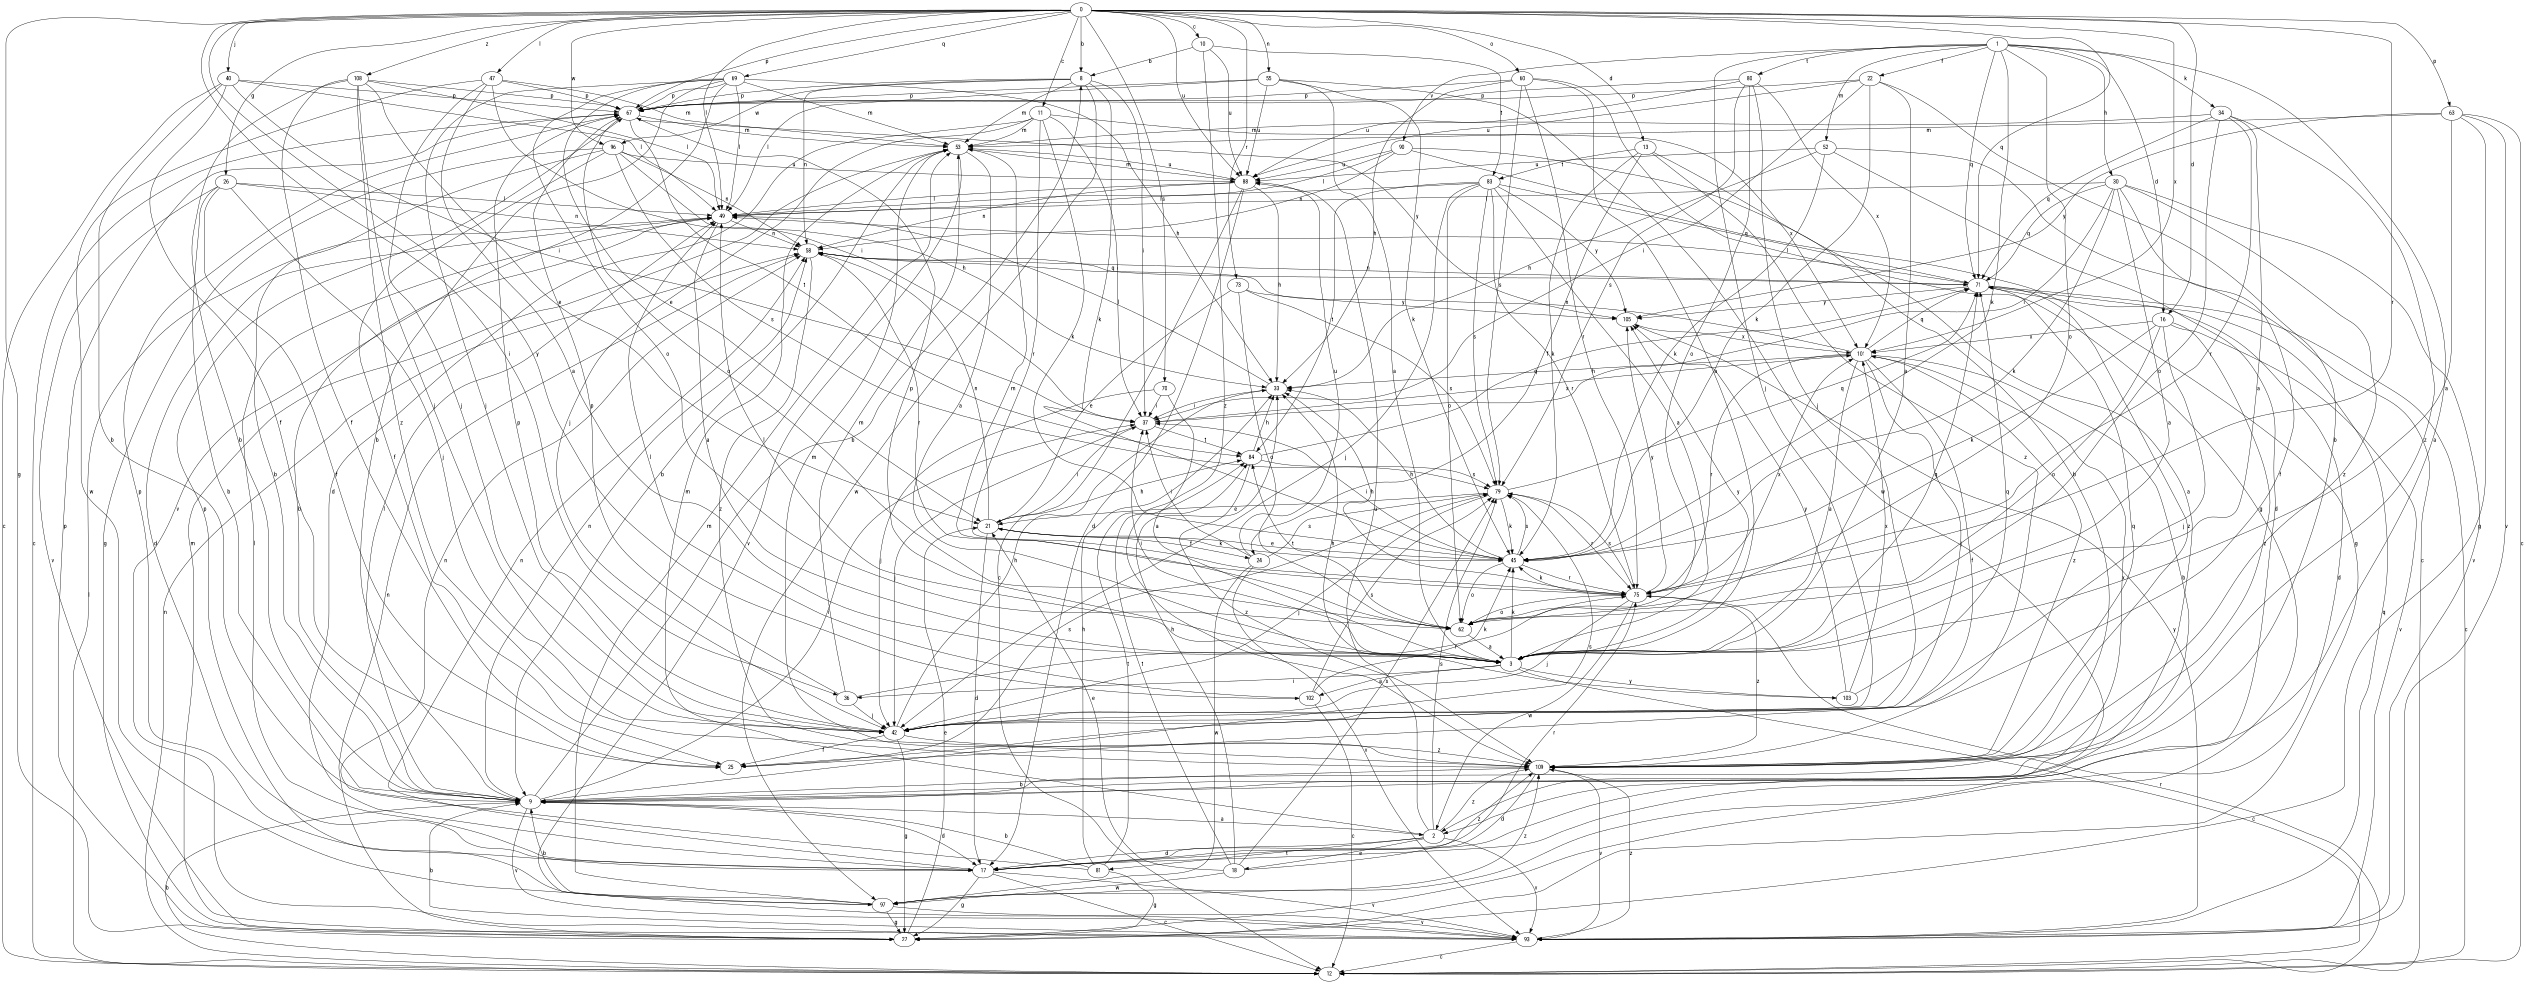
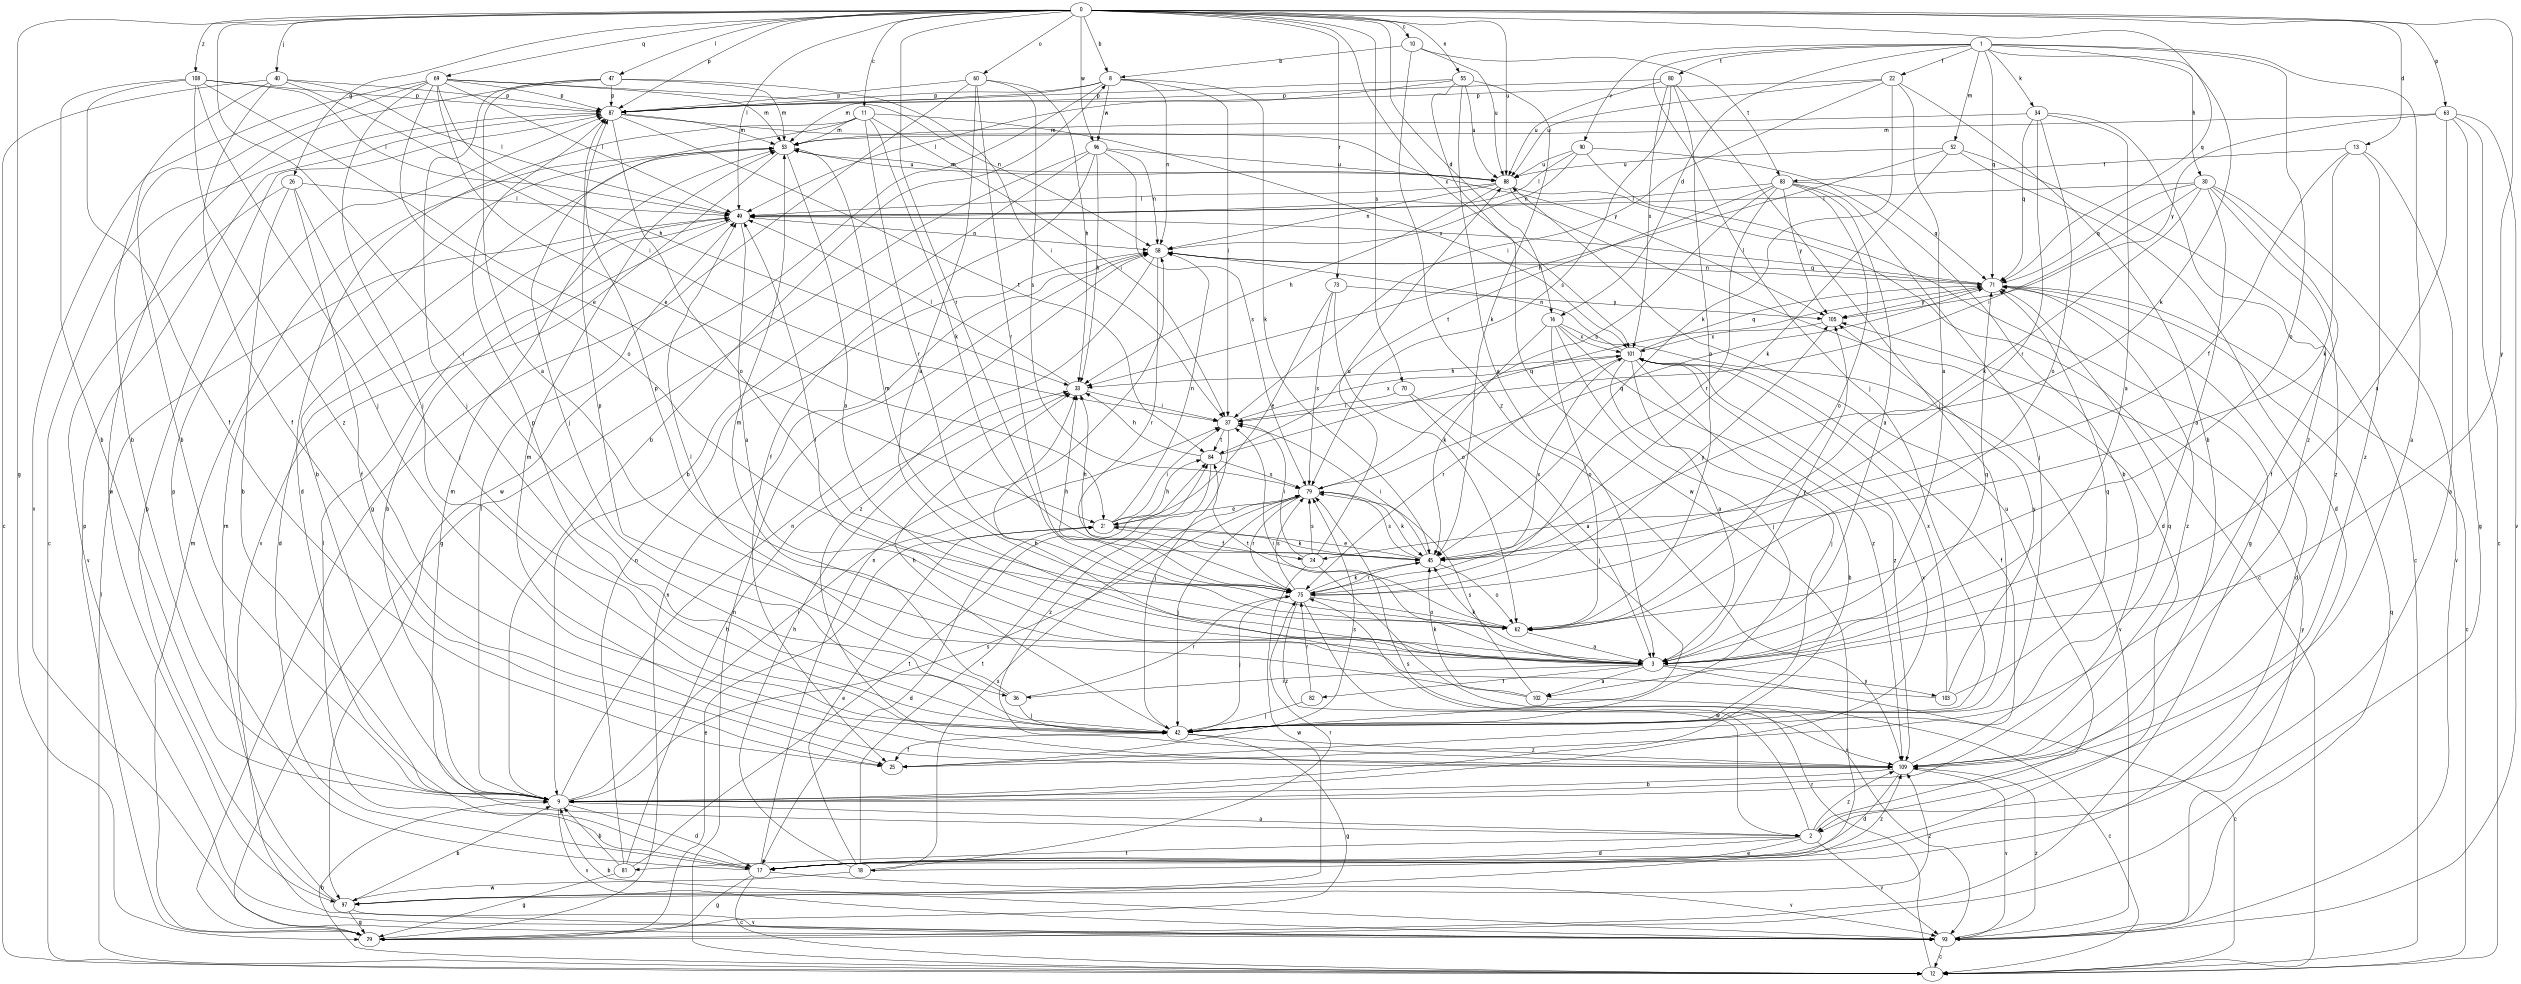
  strict digraph {
    fontname="Roboto Condensed"
    node [fontname="Roboto Condensed"]
    edge [fontname="Roboto Condensed"]
    0
    8
    10
    11
    13
    16
    26
-   29 [label=27]
+   29
    36
    40
    47
    49
    55
    60
    63
-   67
+   67 [label=87]
    69
    71
    73
    75
    n21 [label=70]
    88
    96
    101
    102
    108
    45
    53
    37
    58
    97
    109
    83
    42
    17
    2
    24
    62
    93
    9
    25
    21
    12
    3
    79
    33
    105
    84
    1
    22
    30
    n52 [label=34]
    52
    80
    90
    18
    81
+   82
    103
    0 -> 8 [label=b]
    0 -> 10 [label=c]
    0 -> 11 [label=c]
    0 -> 13 [label=d]
    0 -> 16 [label=d]
    0 -> 26 [label=g]
    0 -> 29 [label=g]
    0 -> 36 [label=i]
    0 -> 40 [label=j]
    0 -> 47 [label=l]
    0 -> 49 [label=l]
    0 -> 55 [label=n]
    0 -> 60 [label=o]
    0 -> 63 [label=p]
    0 -> 67 [label=p]
    0 -> 69 [label=q]
    0 -> 71 [label=q]
    0 -> 73 [label=r]
    0 -> 75 [label=r]
    0 -> n21 [label=s]
    0 -> 88 [label=u]
    0 -> 96 [label=w]
    0 -> 101 [label=x]
    0 -> 102 [label=y]
    0 -> 108 [label=z]
    8 -> 67 [label=p]
    8 -> 96 [label=w]
    8 -> 45 [label=k]
    8 -> 53 [label=m]
    8 -> 37 [label=i]
    8 -> 58 [label=n]
    8 -> 97 [label=w]
    10 -> 8 [label=b]
    10 -> 88 [label=u]
    10 -> 109 [label=z]
    10 -> 83 [label=t]
    11 -> 75 [label=r]
    11 -> 101 [label=x]
    11 -> 45 [label=k]
    11 -> 53 [label=m]
    11 -> 37 [label=i]
    11 -> 42 [label=j]
    11 -> 17 [label=d]
    13 -> 45 [label=k]
    13 -> 109 [label=z]
    13 -> 83 [label=t]
    13 -> 2 [label=a]
    13 -> 24 [label=f]
    16 -> 101 [label=x]
    16 -> 45 [label=k]
    16 -> 109 [label=z]
    16 -> 42 [label=j]
    16 -> 62 [label=o]
    16 -> 93 [label=v]
    26 -> 49 [label=l]
-   26 -> 58 [label=n]
+   69 -> 58 [label=n]
    26 -> 42 [label=j]
    26 -> 93 [label=v]
    26 -> 9 [label=b]
    26 -> 25 [label=f]
    29 -> 67 [label=p]
    29 -> 53 [label=m]
    29 -> 58 [label=n]
    29 -> 21 [label=e]
    36 -> 67 [label=p]
    36 -> 75 [label=r]
    36 -> 53 [label=m]
    36 -> 42 [label=j]
    40 -> 49 [label=l]
    40 -> 67 [label=p]
    40 -> 37 [label=i]
    40 -> 9 [label=b]
    40 -> 25 [label=f]
    40 -> 12 [label=c]
    47 -> 67 [label=p]
    47 -> 53 [label=m]
    47 -> 37 [label=i]
    47 -> 97 [label=w]
    47 -> 42 [label=j]
    47 -> 3 [label=a]
    49 -> 58 [label=n]
    49 -> 17 [label=d]
    49 -> 9 [label=b]
    49 -> 3 [label=a]
    55 -> 49 [label=l]
    55 -> 67 [label=p]
    55 -> 88 [label=u]
    55 -> 45 [label=k]
    55 -> 97 [label=w]
    55 -> 3 [label=a]
    60 -> 29 [label=g]
    60 -> 67 [label=p]
    60 -> 75 [label=r]
    60 -> 3 [label=a]
    60 -> 79 [label=s]
    60 -> 33 [label=h]
    63 -> 29 [label=g]
    63 -> 53 [label=m]
    63 -> 93 [label=v]
    63 -> 12 [label=c]
    63 -> 3 [label=a]
    63 -> 105 [label=y]
    67 -> 53 [label=m]
    67 -> 62 [label=o]
    67 -> 12 [label=c]
    67 -> 105 [label=y]
    67 -> 84 [label=t]
    69 -> 49 [label=l]
    69 -> 67 [label=p]
    69 -> 53 [label=m]
    69 -> 42 [label=j]
    69 -> 62 [label=o]
    69 -> 93 [label=v]
    69 -> 9 [label=b]
    69 -> 21 [label=e]
    69 -> 33 [label=h]
    71 -> 49 [label=l]
    71 -> 58 [label=n]
    71 -> 109 [label=z]
-   71 -> 17 [label=d]
+   17 -> 71 [label=d]
    71 -> 12 [label=c]
    71 -> 105 [label=y]
    73 -> 62 [label=o]
    73 -> 21 [label=e]
    73 -> 79 [label=s]
    73 -> 105 [label=y]
    75 -> 101 [label=x]
    75 -> 45 [label=k]
    75 -> 109 [label=z]
    75 -> 42 [label=j]
    75 -> 2 [label=w]
    75 -> 62 [label=o]
    75 -> 79 [label=s]
    75 -> 33 [label=h]
    75 -> 105 [label=y]
    n21 -> 37 [label=i]
    n21 -> 42 [label=j]
    n21 -> 3 [label=a]
    88 -> 49 [label=l]
    88 -> 53 [label=m]
    88 -> 58 [label=n]
    88 -> 17 [label=d]
    88 -> 12 [label=c]
    88 -> 33 [label=h]
    96 -> 29 [label=g]
    96 -> 88 [label=u]
    96 -> 58 [label=n]
    96 -> 9 [label=b]
    96 -> 25 [label=f]
    96 -> 79 [label=s]
    96 -> 33 [label=h]
    101 -> 71 [label=q]
    101 -> 75 [label=r]
    101 -> 58 [label=n]
    101 -> 109 [label=z]
    101 -> 42 [label=j]
    101 -> 9 [label=b]
    101 -> 25 [label=f]
    101 -> 3 [label=a]
    101 -> 33 [label=h]
    102 -> 49 [label=l]
    102 -> 45 [label=k]
    102 -> 12 [label=c]
    102 -> 79 [label=s]
    108 -> 49 [label=l]
    108 -> 67 [label=p]
    108 -> 109 [label=z]
    108 -> 42 [label=j]
    108 -> 9 [label=b]
    108 -> 25 [label=f]
    108 -> 21 [label=e]
    45 -> 75 [label=r]
    45 -> 37 [label=i]
    45 -> 62 [label=o]
    45 -> 21 [label=e]
    45 -> 79 [label=s]
    45 -> 33 [label=h]
    53 -> 88 [label=u]
    53 -> 93 [label=v]
    53 -> 9 [label=b]
    53 -> 3 [label=a]
    37 -> 101 [label=x]
    37 -> 42 [label=j]
    37 -> 84 [label=t]
    58 -> 71 [label=q]
    58 -> 75 [label=r]
    58 -> 109 [label=z]
    97 -> 29 [label=g]
    97 -> 67 [label=p]
    97 -> 53 [label=m]
    97 -> 109 [label=z]
    97 -> 93 [label=v]
    97 -> 9 [label=b]
    109 -> 71 [label=q]
    109 -> 53 [label=m]
    109 -> 17 [label=d]
    109 -> 93 [label=v]
    109 -> 9 [label=b]
    83 -> 49 [label=l]
    83 -> 71 [label=q]
    83 -> 75 [label=r]
    83 -> 42 [label=j]
    83 -> 62 [label=o]
    83 -> 3 [label=a]
    83 -> 79 [label=s]
    83 -> 105 [label=y]
    83 -> 84 [label=t]
    42 -> 29 [label=g]
    42 -> 67 [label=p]
    42 -> 109 [label=z]
    42 -> 25 [label=f]
    42 -> 33 [label=h]
    17 -> 29 [label=g]
    17 -> 49 [label=l]
    17 -> 67 [label=p]
    17 -> 58 [label=n]
    17 -> 109 [label=z]
    17 -> 93 [label=v]
    17 -> 12 [label=c]
    2 -> 88 [label=u]
    2 -> 53 [label=m]
    2 -> 109 [label=z]
    2 -> 17 [label=d]
    2 -> 93 [label=v]
    2 -> 79 [label=s]
    2 -> 18 [label=e]
    2 -> 81 [label=t]
    24 -> 88 [label=u]
    24 -> 37 [label=i]
    24 -> 97 [label=w]
    24 -> 93 [label=v]
    24 -> 79 [label=s]
    62 -> 53 [label=m]
    62 -> 3 [label=a]
    62 -> 84 [label=t]
    93 -> 71 [label=q]
    93 -> 109 [label=z]
    93 -> 9 [label=b]
    93 -> 12 [label=c]
    93 -> 105 [label=y]
    9 -> 8 [label=b]
    9 -> 49 [label=l]
    9 -> 101 [label=x]
    9 -> 37 [label=i]
    9 -> 58 [label=n]
    9 -> 17 [label=d]
    9 -> 2 [label=a]
    9 -> 93 [label=v]
    9 -> 79 [label=s]
    25 -> 79 [label=s]
    21 -> 45 [label=k]
    21 -> 37 [label=i]
    21 -> 58 [label=n]
    21 -> 17 [label=d]
    21 -> 24 [label=f]
    21 -> 84 [label=h]
    12 -> 49 [label=l]
    12 -> 75 [label=r]
    12 -> 58 [label=n]
    12 -> 9 [label=b]
    3 -> 36 [label=i]
    3 -> 49 [label=l]
    3 -> 67 [label=p]
    3 -> 71 [label=q]
    3 -> 102 [label=a]
    3 -> 45 [label=k]
    3 -> 37 [label=i]
    3 -> 12 [label=c]
    3 -> 105 [label=y]
+   3 -> 82 [label=t]
    3 -> 103 [label=y]
    79 -> 71 [label=q]
    79 -> 75 [label=r]
    79 -> 45 [label=k]
    79 -> 42 [label=j]
    79 -> 21 [label=e]
    33 -> 49 [label=l]
    33 -> 37 [label=i]
    105 -> 101 [label=x]
    84 -> 71 [label=q]
    84 -> 109 [label=z]
    84 -> 79 [label=s]
    84 -> 33 [label=h]
    1 -> 16 [label=d]
    1 -> 71 [label=q]
    1 -> 45 [label=k]
    1 -> 42 [label=j]
    1 -> 2 [label=a]
    1 -> 62 [label=o]
    1 -> 22 [label=f]
    1 -> 30 [label=h]
    1 -> n52 [label=k]
    1 -> 52 [label=m]
    1 -> 80 [label=t]
    1 -> 90 [label=v]
    22 -> 67 [label=p]
    22 -> 88 [label=u]
    22 -> 45 [label=k]
    22 -> 37 [label=i]
    22 -> 9 [label=b]
    22 -> 3 [label=a]
    30 -> 49 [label=l]
    30 -> 71 [label=q]
    30 -> 45 [label=k]
    30 -> 37 [label=i]
    30 -> 109 [label=z]
    30 -> 93 [label=v]
    30 -> 25 [label=f]
    30 -> 3 [label=a]
    n52 -> 71 [label=q]
    n52 -> 75 [label=r]
    n52 -> 53 [label=m]
    n52 -> 109 [label=z]
    n52 -> 62 [label=o]
    n52 -> 3 [label=a]
    52 -> 88 [label=u]
    52 -> 45 [label=k]
    52 -> 17 [label=d]
    52 -> 12 [label=c]
    52 -> 33 [label=h]
    80 -> 67 [label=p]
    80 -> 88 [label=u]
    80 -> 101 [label=x]
    80 -> 42 [label=j]
    80 -> 62 [label=o]
    80 -> 79 [label=s]
    90 -> 29 [label=g]
    90 -> 49 [label=l]
    90 -> 88 [label=u]
    90 -> 58 [label=n]
    90 -> 9 [label=b]
    18 -> 75 [label=r]
    18 -> 97 [label=w]
    18 -> 21 [label=e]
    18 -> 79 [label=s]
    18 -> 33 [label=h]
    18 -> 84 [label=t]
    81 -> 29 [label=g]
    81 -> 58 [label=n]
    81 -> 9 [label=b]
    81 -> 33 [label=h]
    81 -> 84 [label=t]
+   82 -> 75 [label=r]
+   82 -> 42 [label=j]
    103 -> 71 [label=q]
    103 -> 101 [label=x]
    103 -> 33 [label=h]
    103 -> 105 [label=y]
  }
